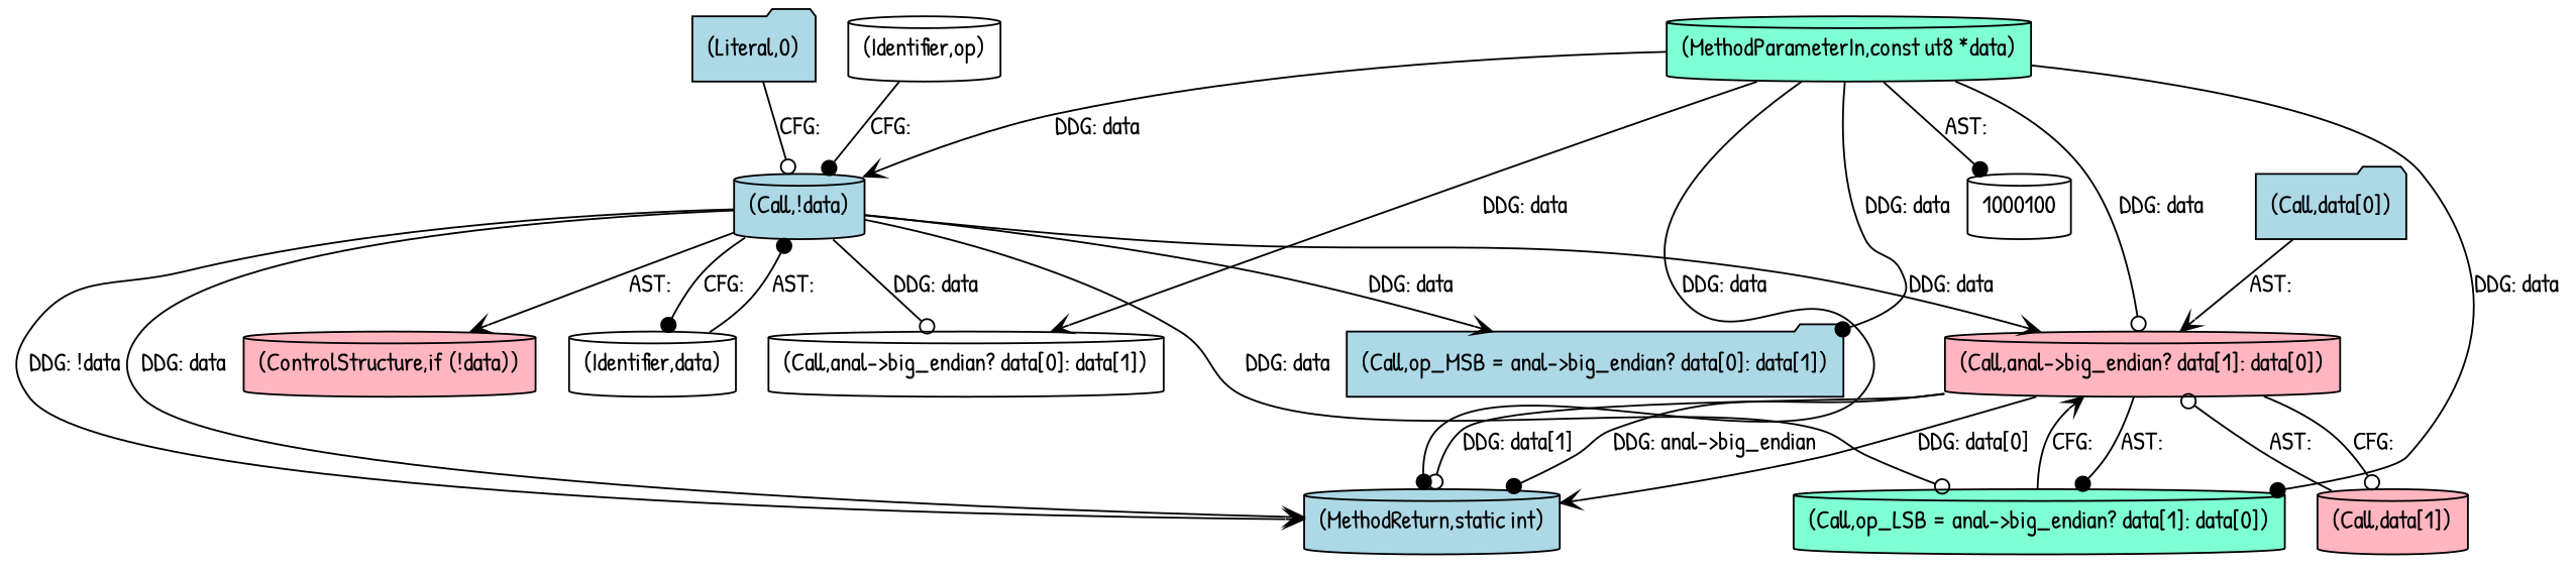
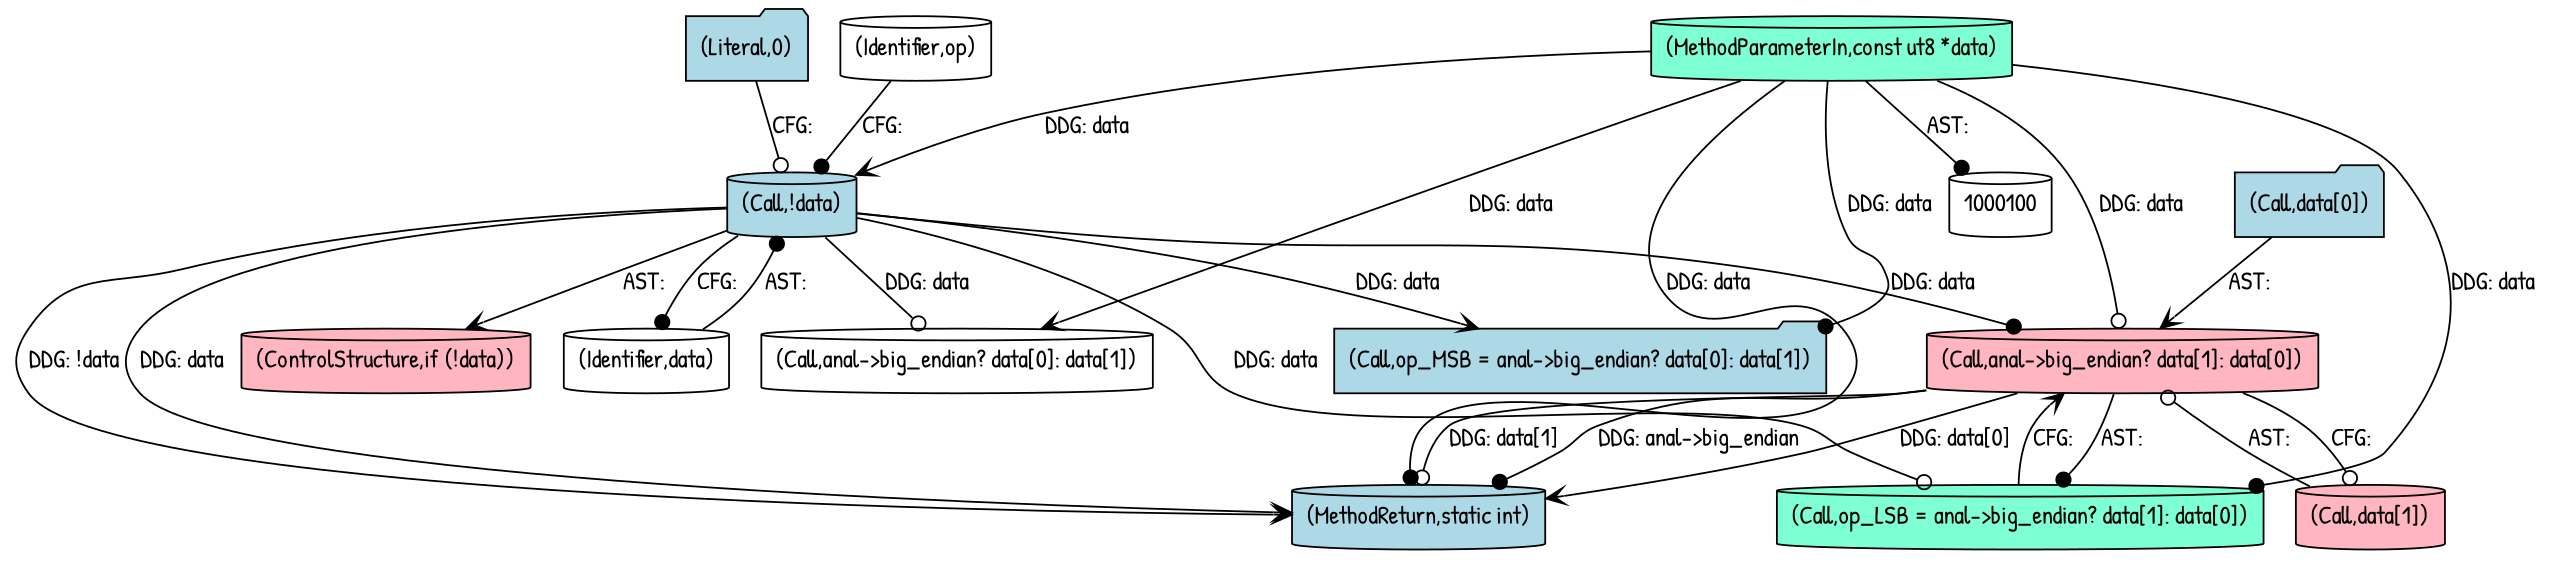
  digraph {
    fontname="Patrick Hand"
    node [fillcolor=lightblue fontname="Patrick Hand" shape=cylinder style=filled]
    edge [arrowhead=vee fontname="Patrick Hand"]
    n1 [fillcolor=lightpink label="(Call,anal->big_endian? data[1]: data[0])"]
    n2 [label="(MethodReturn,static int)"]
    n3 [fillcolor=lightpink label="(Call,data[1])"]
    n4 [fillcolor=aquamarine label="(Call,op_LSB = anal->big_endian? data[1]: data[0])"]
    n5 [label="(Call,data[0])" shape=folder]
    n6 [label="(Call,!data)"]
    n7 [fillcolor=white label="(Call,anal->big_endian? data[0]: data[1])"]
    n8 [fillcolor=lightpink label="(ControlStructure,if (!data))"]
    n9 [label="(Call,op_MSB = anal->big_endian? data[0]: data[1])" shape=folder]
    n10 [fillcolor=white label="(Identifier,data)"]
    n11 [fillcolor=aquamarine label="(MethodParameterIn,const ut8 *data)"]
    1000100 [fillcolor=white]
    n13 [label="(Literal,0)" shape=folder]
    n14 [fillcolor=white label="(Identifier,op)"]
    n1 -> n2 [label="DDG: data[0]"]
    n1 -> n2 [arrowhead=odot label="DDG: data[1]"]
    n1 -> n2 [arrowhead=dot label="DDG: anal->big_endian"]
    n1 -> n3 [arrowhead=odot label="CFG: "]
    n1 -> n4 [arrowhead=dot label="AST: "]
    n3 -> n1 [arrowhead=odot label="AST: "]
    n4 -> n1 [label="CFG: "]
    n5 -> n1 [label="AST: "]
-   n6 -> n1 [label="DDG: data"]
+   n6 -> n1 [arrowhead=dot label="DDG: data"]
    n6 -> n2 [label="DDG: data"]
    n6 -> n2 [label="DDG: !data"]
    n6 -> n4 [arrowhead=odot label="DDG: data"]
    n6 -> n7 [arrowhead=odot label="DDG: data"]
    n6 -> n8 [label="AST: "]
    n6 -> n9 [label="DDG: data"]
    n6 -> n10 [arrowhead=dot label="CFG: "]
    n10 -> n6 [arrowhead=dot label="AST: "]
    n11 -> n1 [arrowhead=odot label="DDG: data"]
    n11 -> n2 [arrowhead=dot label="DDG: data"]
    n11 -> n4 [arrowhead=dot label="DDG: data"]
    n11 -> n6 [label="DDG: data"]
    n11 -> n7 [label="DDG: data"]
    n11 -> n9 [arrowhead=dot label="DDG: data"]
    n11 -> 1000100 [arrowhead=dot label="AST: "]
    n13 -> n6 [arrowhead=odot label="CFG: "]
    n14 -> n6 [arrowhead=dot label="CFG: "]
  }
